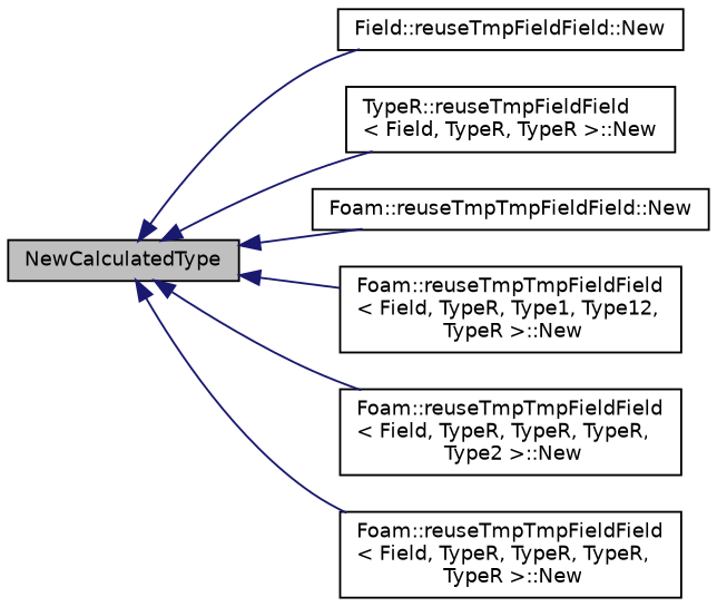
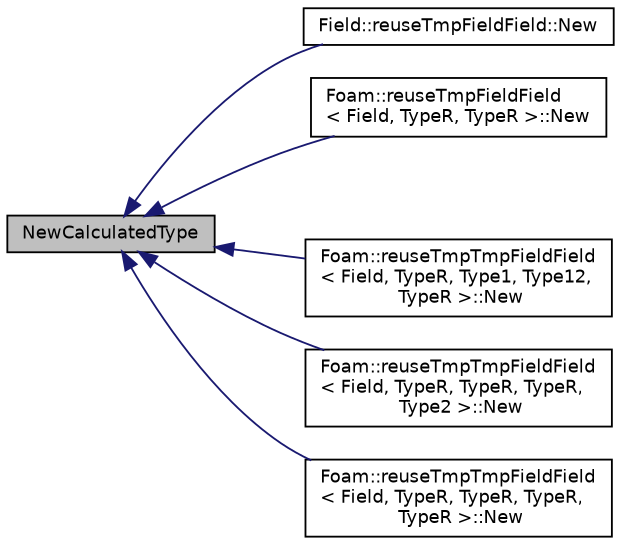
  digraph {
    rankdir=LR
    node [color=black fontname=Helvetica fontsize=10 shape=record]
    edge [color=midnightblue dir=back fontname=Helvetica fontsize=10 labelfontname=Helvetica labelfontsize=10 style=solid]
    n1 [fillcolor=grey75 fontcolor=black height=0.2 label=NewCalculatedType style=filled width=0.4]
    n2 [height=0.2 label="Field::reuseTmpFieldField::New" width=0.4]
-   n3 [height=0.2 label="TypeR::reuseTmpFieldField\l\< Field, TypeR, TypeR \>::New" width=0.4]
-   n4 [height=0.2 label="Foam::reuseTmpTmpFieldField::New" width=0.4]
+   n3 [height=0.2 label="Foam::reuseTmpFieldField\l\< Field, TypeR, TypeR \>::New" width=0.4]
    n5 [height=0.2 label="Foam::reuseTmpTmpFieldField\l\< Field, TypeR, Type1, Type12,\l TypeR \>::New" width=0.4]
    n6 [height=0.2 label="Foam::reuseTmpTmpFieldField\l\< Field, TypeR, TypeR, TypeR,\l Type2 \>::New" width=0.4]
    n7 [height=0.2 label="Foam::reuseTmpTmpFieldField\l\< Field, TypeR, TypeR, TypeR,\l TypeR \>::New" width=0.4]
    n1 -> n2
    n1 -> n3
-   n1 -> n4
    n1 -> n5
    n1 -> n6
    n1 -> n7
  }
